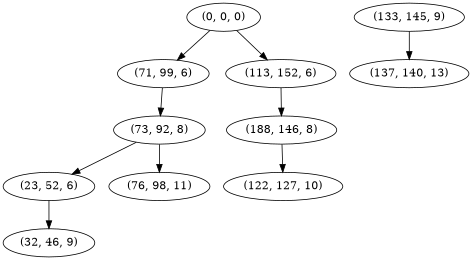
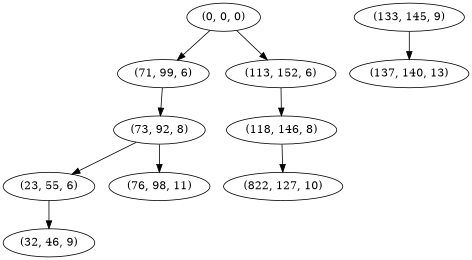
  digraph {
    "(0, 0, 0)"
    "(71, 99, 6)"
    "(113, 152, 6)"
-   "(23, 52, 6)"
+   "(23, 52, 6)" [label="(23, 55, 6)"]
    "(32, 46, 9)"
    "(73, 92, 8)"
-   "(118, 146, 8)" [label="(188, 146, 8)"]
+   "(118, 146, 8)"
    n8 [label="(76, 98, 11)"]
-   "(122, 127, 10)"
+   "(122, 127, 10)" [label="(822, 127, 10)"]
    "(133, 145, 9)"
    "(137, 140, 13)"
    "(0, 0, 0)" -> "(71, 99, 6)"
    "(0, 0, 0)" -> "(113, 152, 6)"
    "(71, 99, 6)" -> "(73, 92, 8)"
    "(113, 152, 6)" -> "(118, 146, 8)"
    "(23, 52, 6)" -> "(32, 46, 9)"
    "(73, 92, 8)" -> "(23, 52, 6)"
    "(73, 92, 8)" -> n8
    "(118, 146, 8)" -> "(122, 127, 10)"
    "(133, 145, 9)" -> "(137, 140, 13)"
  }
